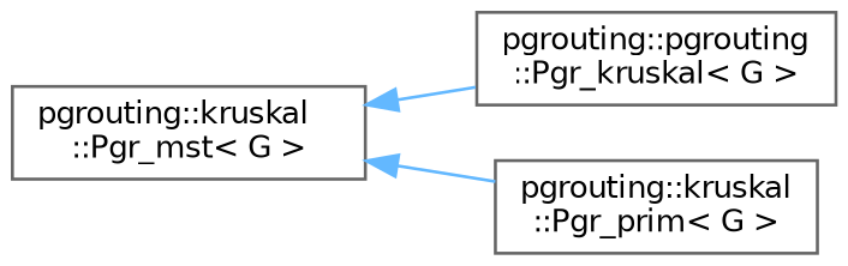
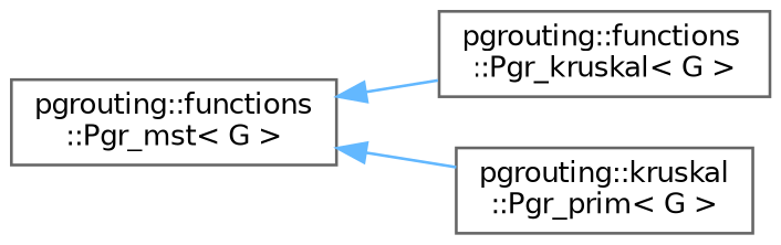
  digraph {
    rankdir=LR
    node [color=grey40 fillcolor=white fontname=Helvetica fontsize=10 shape=box style=filled]
    edge [color=steelblue1 dir=back fontname=Helvetica fontsize=10 labelfontname=Helvetica labelfontsize=10 style=solid]
-   n1 [height=0.2 label="pgrouting::kruskal\l::Pgr_mst\< G \>" width=0.4]
-   n2 [height=0.2 label="pgrouting::pgrouting\l::Pgr_kruskal\< G \>" width=0.4]
+   n1 [height=0.2 label="pgrouting::functions\l::Pgr_mst\< G \>" width=0.4]
+   n2 [height=0.2 label="pgrouting::functions\l::Pgr_kruskal\< G \>" width=0.4]
    n3 [height=0.2 label="pgrouting::kruskal\l::Pgr_prim\< G \>" width=0.4]
    n1 -> n2
    n1 -> n3
  }
